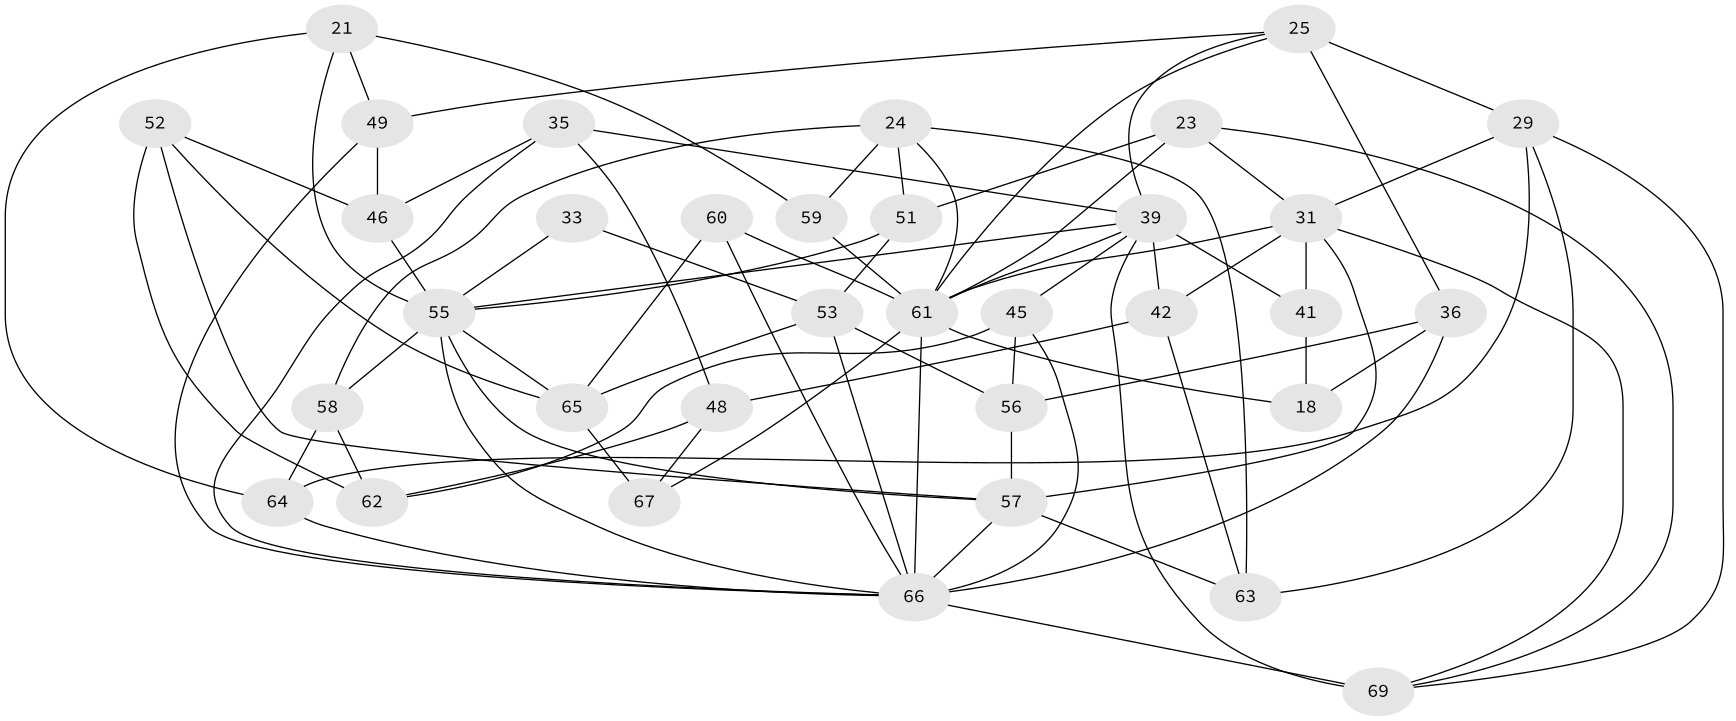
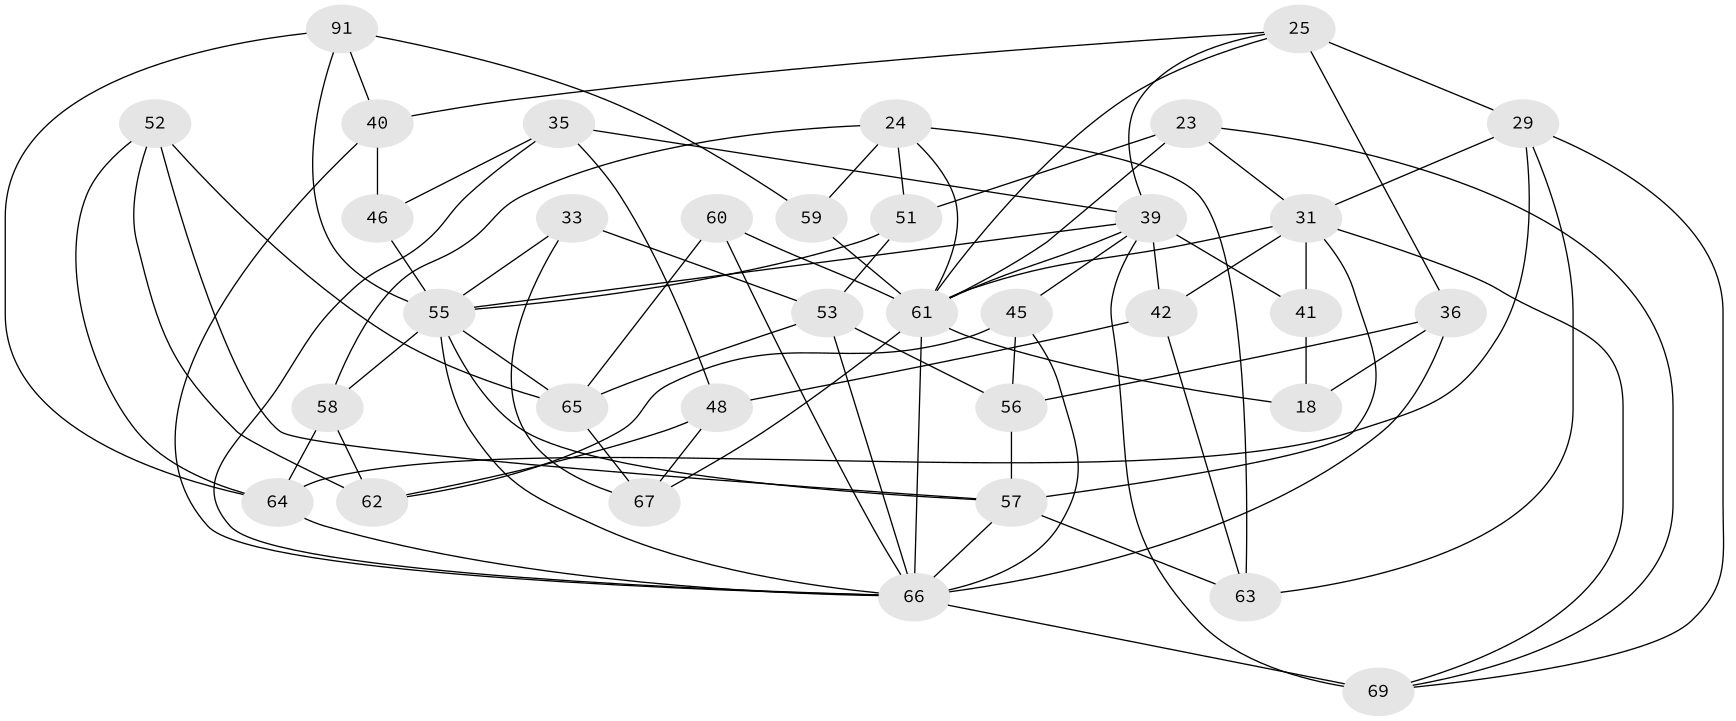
  graph {
    fontname="Source Code Pro"
    node [color=gray90 fontname="Source Code Pro" style=filled]
    edge [fontname="Source Code Pro"]
-   40 [super="+22" label=49]
+   40 [super="+22"]
    46
    66 [super="+12+43+38+49"]
-   21
+   21 [label=91]
    55 [super="+17"]
    59
    64 [super="+5"]
    58 [super="+47"]
    57 [super="+50"]
    65 [super="+32"]
    61 [super="+10+37+14"]
    23 [super="+20"]
    31 [super="+28"]
    51
    69 [super="+19"]
    41 [super="+34"]
    42
    53 [super="+4"]
    67
    n20 [label=18]
    24 [super="+2"]
    63
    62
    25 [super="+9"]
    29 [super="+13"]
    36
    39 [super="+30+27"]
    56
    45
    48
    33
    35
    52
    60 [super="+54"]
    40 -- 46 [weight=2]
    40 -- 66 [weight=2]
    46 -- 55
    66 -- 69 [weight=2]
    21 -- 40
    21 -- 55
    21 -- 59
    21 -- 64
    55 -- 66
    55 -- 58 [weight=2]
    55 -- 57
    55 -- 65
    59 -- 61
    64 -- 66
    58 -- 64 [weight=2]
    58 -- 62
    57 -- 66 [weight=3]
    57 -- 63
    65 -- 67
    61 -- 66
    61 -- 67
    61 -- n20
    23 -- 61 [weight=3]
    23 -- 31
    23 -- 51
    23 -- 69
    31 -- 57
    31 -- 61 [weight=2]
    31 -- 69
    31 -- 41
    31 -- 42
    51 -- 55
    51 -- 53
    41 -- n20 [weight=2]
    42 -- 63
    42 -- 48
    53 -- 66
    53 -- 65
    53 -- 56
    24 -- 59 [weight=2]
    24 -- 58
    24 -- 61
    24 -- 51
    24 -- 63
    25 -- 40
    25 -- 61
    25 -- 29 [weight=2]
    25 -- 36
    25 -- 39
    29 -- 64
    29 -- 31
    29 -- 69
    29 -- 63
    36 -- 66
    36 -- n20
    36 -- 56
    39 -- 55
    39 -- 61 [weight=3]
    39 -- 69
    39 -- 41 [weight=3]
    39 -- 42
    39 -- 45
    56 -- 57
    45 -- 66
    45 -- 62
    45 -- 56
    48 -- 67
    48 -- 62
    33 -- 55
    33 -- 53 [weight=2]
+   33 -- 67
    35 -- 46
    35 -- 66
    35 -- 39
    35 -- 48
-   52 -- 46
+   52 -- 64
    52 -- 57
    52 -- 65
    52 -- 62
    60 -- 66 [weight=2]
    60 -- 65 [weight=2]
    60 -- 61 [weight=2]
  }
